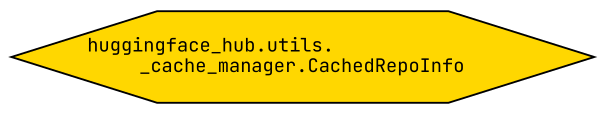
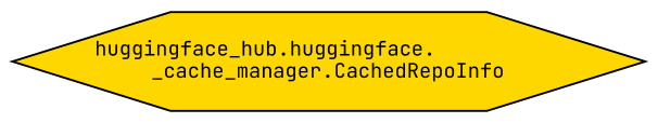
  digraph {
    rankdir=TB
    fontname="JetBrains Mono"
-   n1 [color=black fillcolor=gold fontname="JetBrains Mono" fontsize=10 height=0.2 label="huggingface_hub.utils.\l_cache_manager.CachedRepoInfo" shape=hexagon style=filled width=0.4]
+   n1 [color=black fillcolor=gold fontname="JetBrains Mono" fontsize=10 height=0.2 label="huggingface_hub.huggingface.\l_cache_manager.CachedRepoInfo" shape=hexagon style=filled width=0.4]
  }
